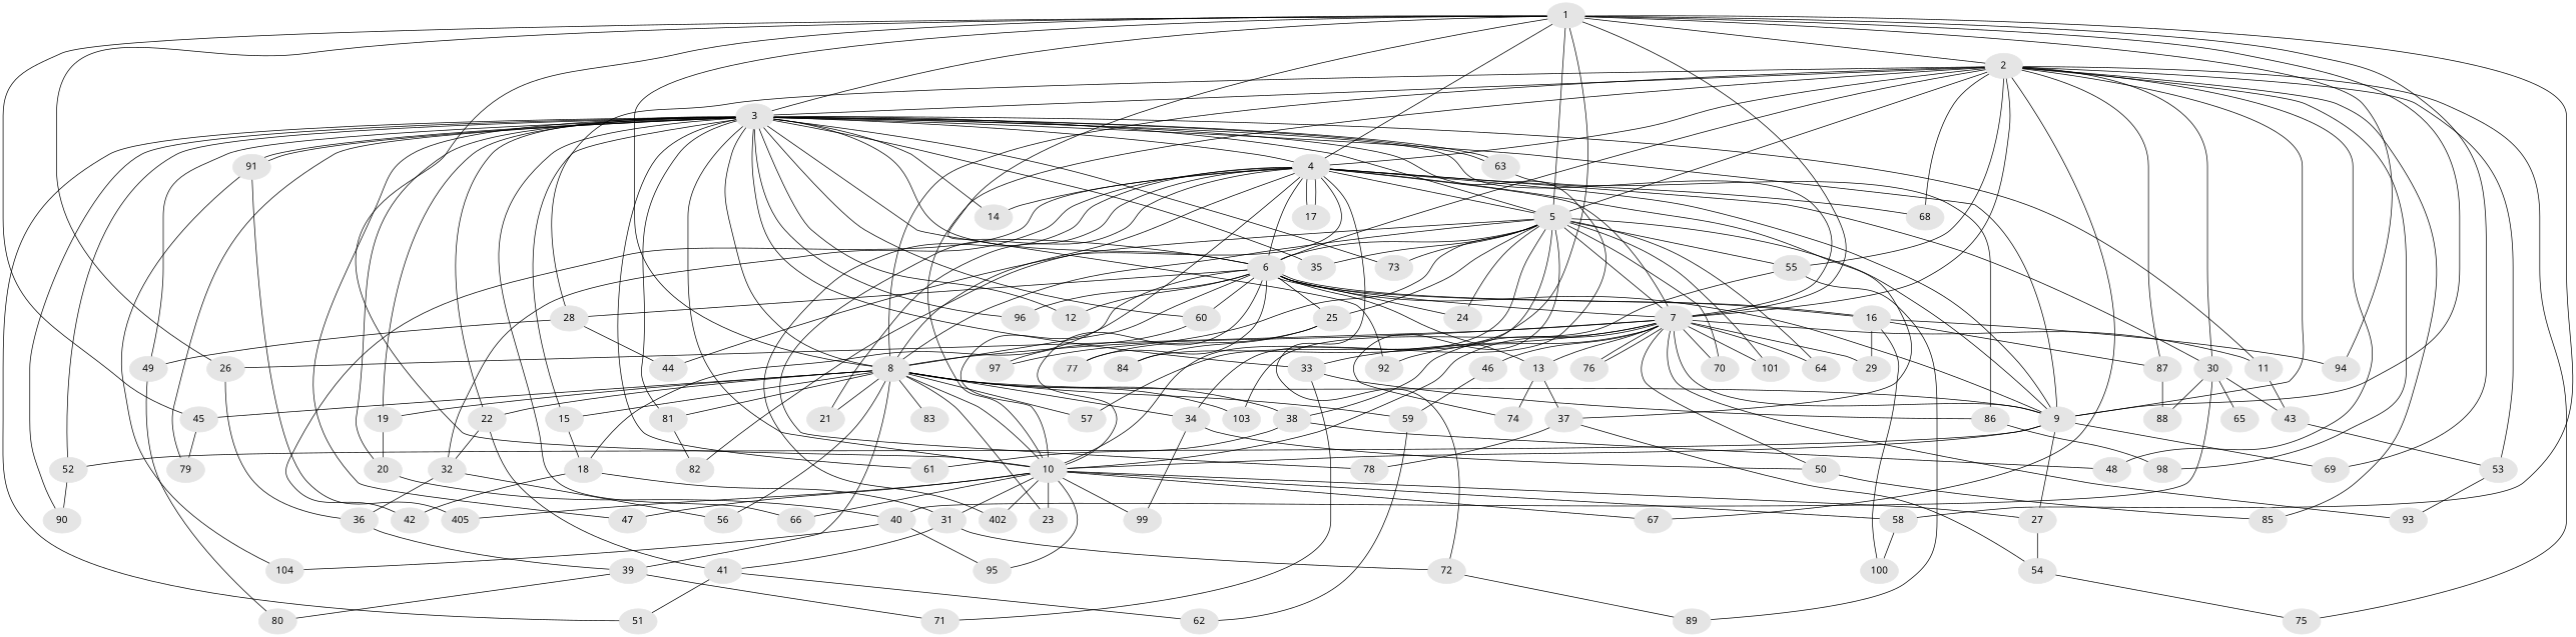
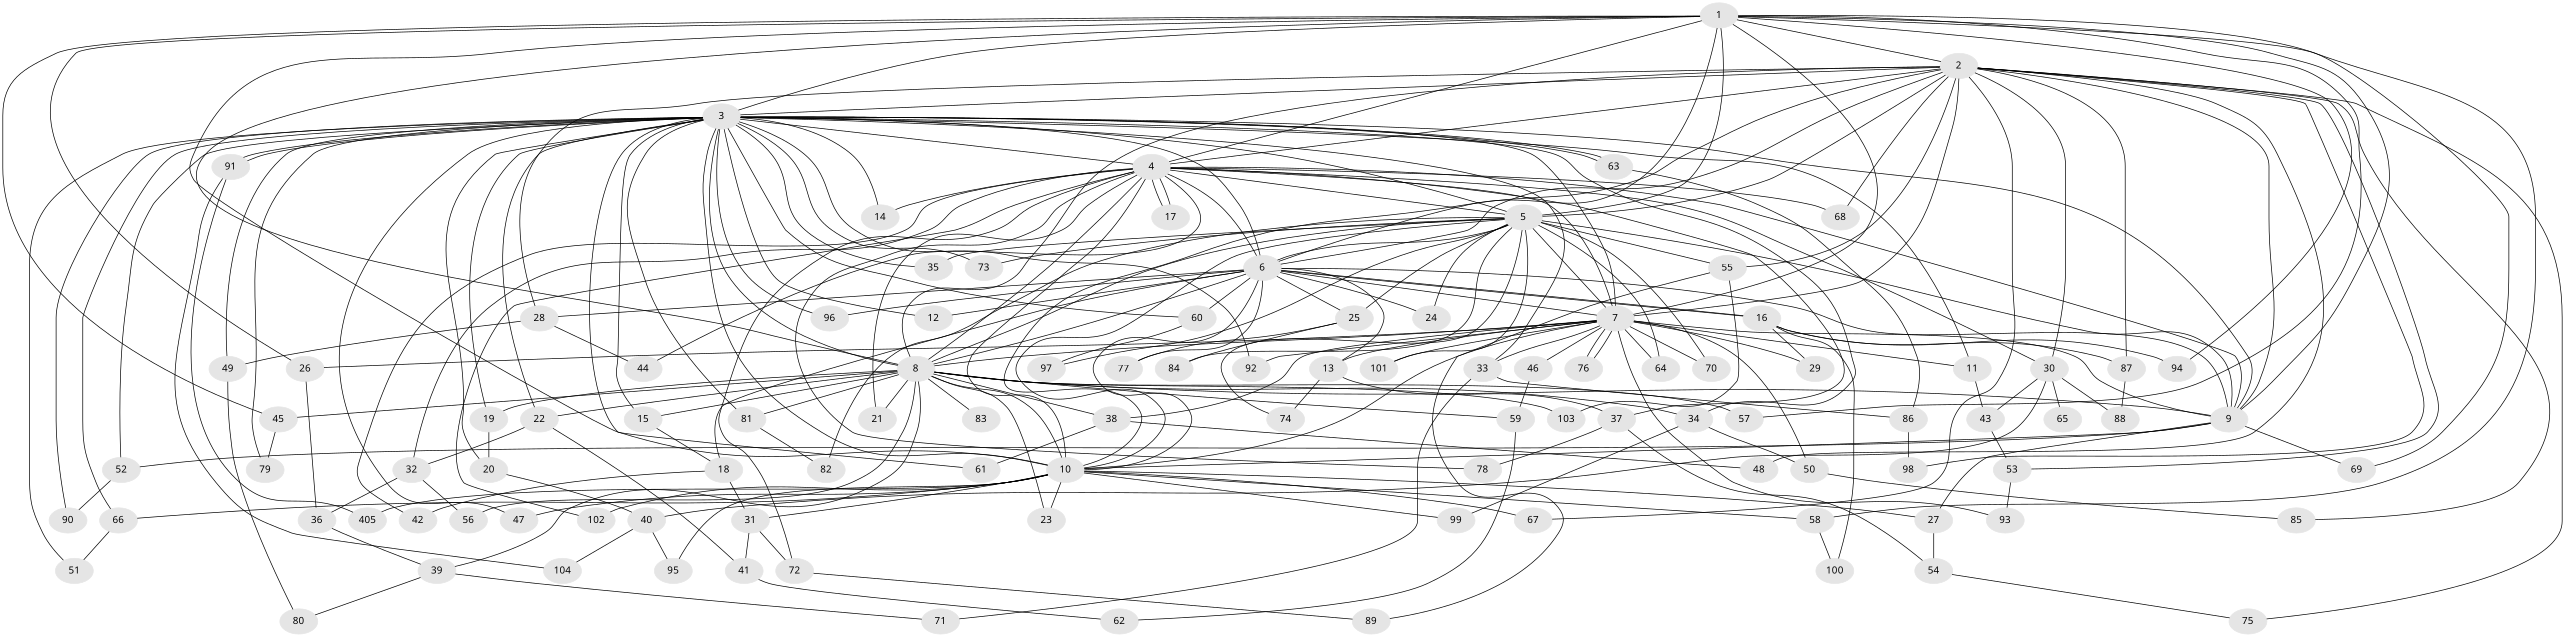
  graph {
    fontname="Noto Sans"
    node [color=gray90 fontname="Noto Sans" style=filled]
    edge [fontname="Noto Sans"]
    1
    2
    3
    4
    5
    6
    7
    8
    9
    10
    26
    45
    57
    58
    69
    94
    28
    30
    48
    53
    55
    67
    68
    75
    85
    87
    98
    11
    12
    14
    15
    19
    20
    22
    33
    34
    35
    47
    49
    51
    52
    60
    61
    63
    66
    73
    79
    81
    90
    91
    92
    96
    17
    21
    32
    37
    42
    44
    72
    78
-   102 [label=402]
+   102
    24
    25
    64
    70
    74
    82
    84
    97
    101
    13
    16
    18
    77
    29
    38
    46
    50
    76
    93
    23
    39
    56
    59
    83
    103
    27
    31
    95
    99
    n91 [label=405]
    36
    100
    43
    40
    65
    88
    89
    41
    71
    86
    80
    104
    54
    62
    1 -- 2
    1 -- 3
    1 -- 4
    1 -- 5
    1 -- 6
    1 -- 7
    1 -- 8
    1 -- 9
    1 -- 10
    1 -- 26
    1 -- 45
    1 -- 57
    1 -- 58
    1 -- 69
    1 -- 94
    2 -- 3
    2 -- 4
    2 -- 5
    2 -- 6
    2 -- 7
    2 -- 8
    2 -- 9
    2 -- 10
    2 -- 28
    2 -- 30
    2 -- 48
    2 -- 53
    2 -- 55
    2 -- 67
    2 -- 68
    2 -- 75
    2 -- 85
    2 -- 87
    2 -- 98
    3 -- 4
    3 -- 5
    3 -- 6
    3 -- 7
    3 -- 8
    3 -- 9
    3 -- 10
    3 -- 11
    3 -- 12
    3 -- 14
    3 -- 15
    3 -- 19
    3 -- 20
    3 -- 22
    3 -- 33
    3 -- 34
    3 -- 35
    3 -- 47
    3 -- 49
    3 -- 51
    3 -- 52
    3 -- 60
    3 -- 61
    3 -- 63
    3 -- 63
    3 -- 66
    3 -- 73
    3 -- 79
    3 -- 81
    3 -- 90
    3 -- 91
    3 -- 91
    3 -- 92
    3 -- 96
    4 -- 5
    4 -- 6
    4 -- 7
    4 -- 8
    4 -- 9
    4 -- 10
    4 -- 30
    4 -- 68
    4 -- 14
    4 -- 17
    4 -- 17
    4 -- 21
    4 -- 32
    4 -- 37
    4 -- 42
    4 -- 44
    4 -- 72
    4 -- 78
    4 -- 102
    5 -- 6
    5 -- 7
    5 -- 8
    5 -- 9
    5 -- 10
    5 -- 55
    5 -- 35
    5 -- 73
    5 -- 24
    5 -- 25
    5 -- 64
    5 -- 70
    5 -- 74
    5 -- 82
    5 -- 84
    5 -- 97
    5 -- 101
    6 -- 7
    6 -- 8
    6 -- 9
    6 -- 10
    6 -- 28
    6 -- 12
    6 -- 60
    6 -- 96
    6 -- 24
    6 -- 25
    6 -- 13
    6 -- 16
    6 -- 16
    6 -- 18
    6 -- 77
    7 -- 8
    7 -- 9
    7 -- 10
    7 -- 26
    7 -- 11
    7 -- 33
    7 -- 92
    7 -- 64
    7 -- 70
    7 -- 101
    7 -- 13
    7 -- 29
    7 -- 38
    7 -- 46
    7 -- 50
    7 -- 76
    7 -- 76
    7 -- 93
    8 -- 9
    8 -- 10
    8 -- 45
    8 -- 57
    8 -- 15
    8 -- 19
    8 -- 22
    8 -- 34
    8 -- 81
    8 -- 21
    8 -- 38
    8 -- 23
    8 -- 39
    8 -- 56
    8 -- 59
    8 -- 83
    8 -- 103
    9 -- 10
    9 -- 69
    9 -- 52
    9 -- 27
    10 -- 58
    10 -- 67
    10 -- 47
    10 -- 66
    10 -- 102
    10 -- 23
    10 -- 27
    10 -- 31
    10 -- 95
    10 -- 99
    10 -- n91
    26 -- 36
    45 -- 79
    58 -- 100
    28 -- 49
    28 -- 44
    30 -- 43
    30 -- 40
    30 -- 65
    30 -- 88
    53 -- 93
    55 -- 103
    55 -- 89
    87 -- 88
    11 -- 43
    15 -- 18
    19 -- 20
    20 -- 40
    22 -- 32
    22 -- 41
    33 -- 71
    33 -- 86
    34 -- 50
    34 -- 99
    49 -- 80
    52 -- 90
    60 -- 97
    63 -- 86
    81 -- 82
    91 -- n91
    91 -- 104
    32 -- 56
    32 -- 36
    37 -- 78
    37 -- 54
    72 -- 89
    25 -- 84
    25 -- 77
    13 -- 37
    13 -- 74
    16 -- 94
    16 -- 87
    16 -- 29
    16 -- 100
    18 -- 42
    18 -- 31
    38 -- 48
    38 -- 61
    46 -- 59
    50 -- 85
    39 -- 71
    39 -- 80
    59 -- 62
    27 -- 54
    31 -- 72
    31 -- 41
    36 -- 39
    43 -- 53
    40 -- 95
    40 -- 104
-   41 -- 51
+   66 -- 51
    41 -- 62
    86 -- 98
    54 -- 75
  }
